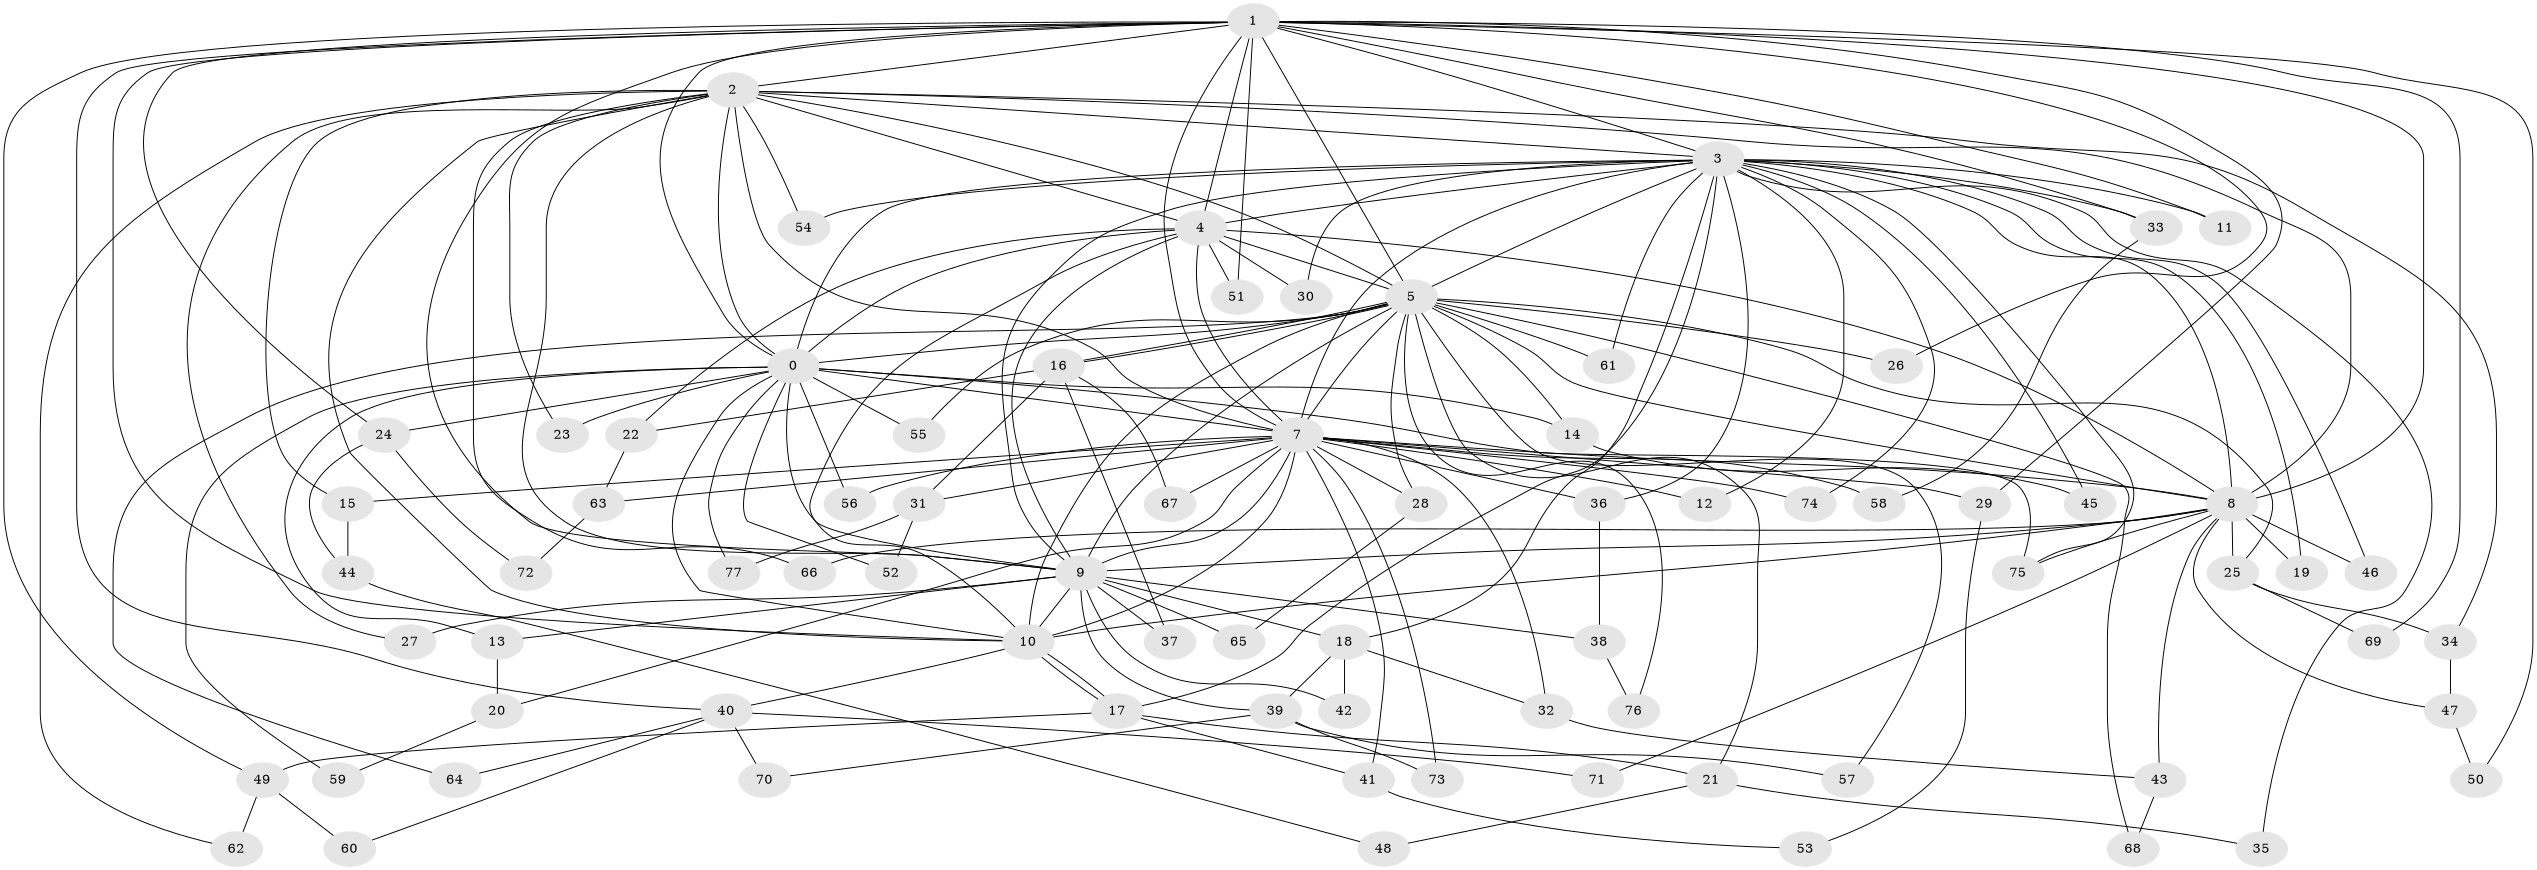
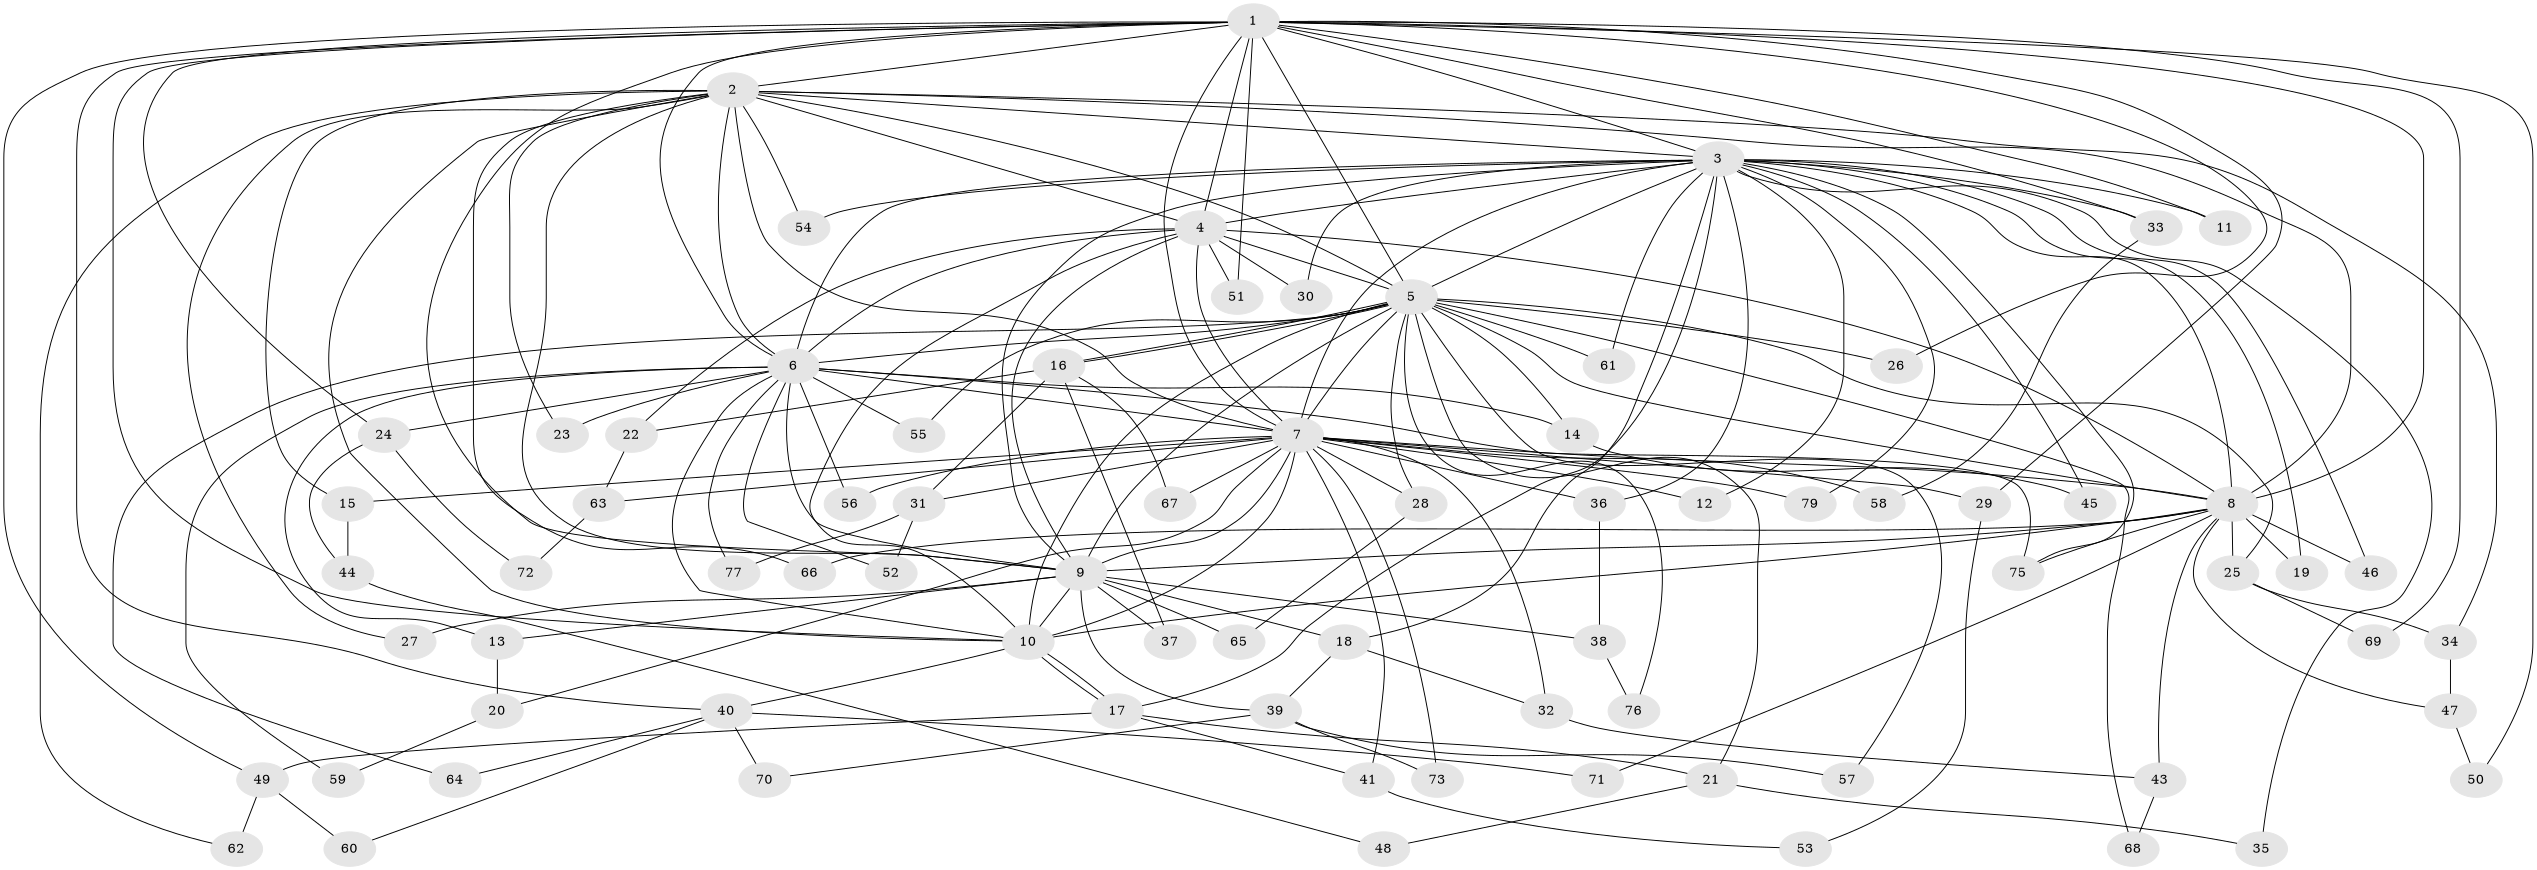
  graph {
    node [color=gray90 style=filled]
    1
    2
    3
    4
    5
-   6 [label=0]
+   6
    7
    8
    9
    10
    11
    24
    26
    29
    33
    40
    49
    50
    51
    69
    15
    23
    27
    34
    54
    62
    66
    12
    18
    19
    30
    35
    36
    45
    46
    61
-   74
+   74 [label=79]
    75
    17
    22
    14
    16
    21
    25
    28
    55
    57
    64
    68
    76
    13
    52
    56
    59
    77
    20
    31
    32
    41
    58
    63
    67
    73
    43
    47
    71
    37
    38
    39
-   42
    65
    44
    72
    53
    70
    60
    48
    1 -- 2
    1 -- 3
    1 -- 4
    1 -- 5
    1 -- 6
    1 -- 7
    1 -- 8
    1 -- 9
    1 -- 10
    1 -- 11
    1 -- 24
    1 -- 26
    1 -- 29
    1 -- 33
    1 -- 40
    1 -- 49
    1 -- 50
    1 -- 51
    1 -- 69
    2 -- 3
    2 -- 4
    2 -- 5
    2 -- 6
    2 -- 7
    2 -- 8
    2 -- 9
    2 -- 10
    2 -- 15
    2 -- 23
    2 -- 27
    2 -- 34
    2 -- 54
    2 -- 62
    2 -- 66
    3 -- 4
    3 -- 5
    3 -- 6
    3 -- 7
    3 -- 8
    3 -- 9
    3 -- 11
    3 -- 33
    3 -- 54
    3 -- 12
    3 -- 18
    3 -- 19
    3 -- 30
    3 -- 35
    3 -- 36
    3 -- 45
    3 -- 46
    3 -- 61
    3 -- 74
    3 -- 75
    3 -- 17
    4 -- 5
    4 -- 6
    4 -- 7
    4 -- 8
    4 -- 9
    4 -- 10
    4 -- 51
    4 -- 30
    4 -- 22
    5 -- 6
    5 -- 7
    5 -- 8
    5 -- 9
    5 -- 10
    5 -- 26
    5 -- 61
    5 -- 14
    5 -- 16
    5 -- 16
    5 -- 21
    5 -- 25
    5 -- 28
    5 -- 55
    5 -- 57
    5 -- 64
    5 -- 68
    5 -- 76
    6 -- 7
    6 -- 9
    6 -- 10
    6 -- 24
    6 -- 23
    6 -- 75
    6 -- 14
    6 -- 55
    6 -- 13
    6 -- 52
    6 -- 56
    6 -- 59
    6 -- 77
    7 -- 8
    7 -- 9
    7 -- 10
    7 -- 29
    7 -- 15
    7 -- 12
    7 -- 36
    7 -- 74
    7 -- 28
    7 -- 56
    7 -- 20
    7 -- 31
    7 -- 32
    7 -- 41
    7 -- 58
    7 -- 63
    7 -- 67
    7 -- 73
    8 -- 9
    8 -- 10
    8 -- 66
    8 -- 19
    8 -- 46
    8 -- 75
    8 -- 25
    8 -- 43
    8 -- 47
    8 -- 71
    9 -- 10
    9 -- 27
    9 -- 18
    9 -- 13
    9 -- 37
    9 -- 38
    9 -- 39
-   9 -- 42
    9 -- 65
    10 -- 40
    10 -- 17
    10 -- 17
    24 -- 44
    24 -- 72
    29 -- 53
    33 -- 58
    40 -- 64
    40 -- 71
    40 -- 70
    40 -- 60
    49 -- 62
    49 -- 60
    15 -- 44
    34 -- 47
    18 -- 32
    18 -- 39
-   18 -- 42
    36 -- 38
    17 -- 49
    17 -- 21
    17 -- 41
    22 -- 63
    14 -- 45
    16 -- 22
    16 -- 31
    16 -- 67
    16 -- 37
    21 -- 35
    21 -- 48
    25 -- 69
    25 -- 34
    28 -- 65
    13 -- 20
    20 -- 59
    31 -- 52
    31 -- 77
    32 -- 43
    41 -- 53
    63 -- 72
    43 -- 68
    47 -- 50
    38 -- 76
    39 -- 57
    39 -- 73
    39 -- 70
    44 -- 48
  }
